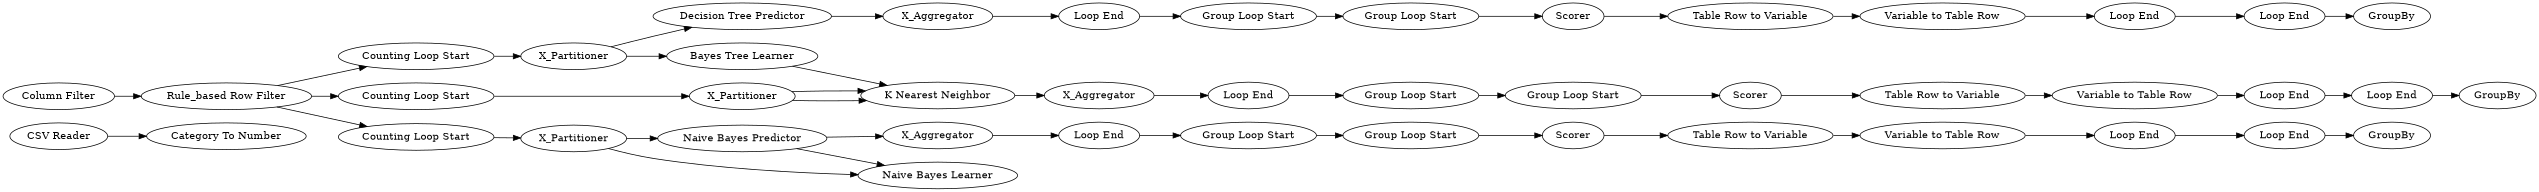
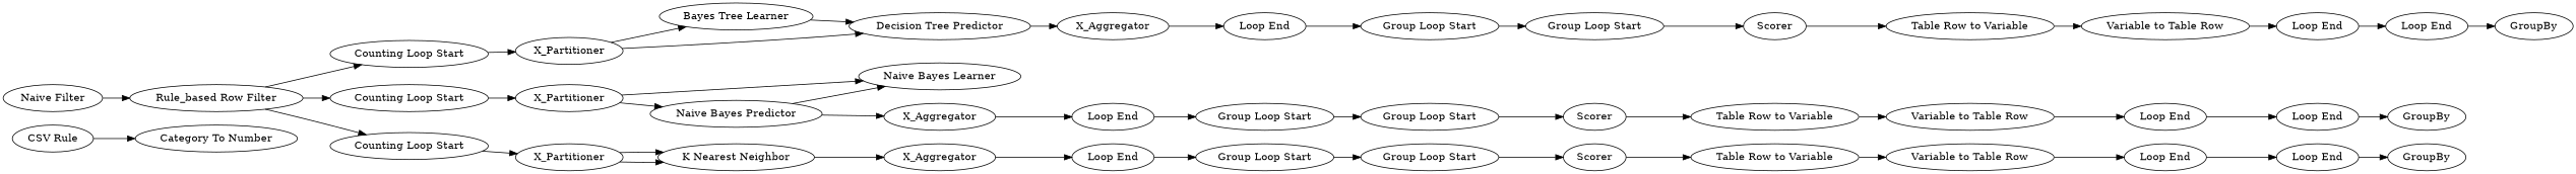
  digraph {
    rankdir=LR
-   n1 [label="CSV Reader"]
+   n1 [label="CSV Rule"]
    n2 [label="Category To Number"]
    n3 [label="Counting Loop Start"]
    n4 [label=X_Partitioner]
    n5 [label="Bayes Tree Learner"]
    n6 [label="Decision Tree Predictor"]
    n7 [label="Counting Loop Start"]
    n8 [label=X_Partitioner]
    n9 [label="Naive Bayes Learner"]
    n10 [label="Naive Bayes Predictor"]
    n11 [label="Counting Loop Start"]
    n12 [label=X_Partitioner]
    n13 [label="K Nearest Neighbor"]
    n14 [label=X_Aggregator]
    n15 [label=X_Aggregator]
    n16 [label=X_Aggregator]
    n17 [label="Loop End"]
    n18 [label="Loop End"]
    n19 [label="Loop End"]
    n20 [label="Group Loop Start"]
    n21 [label="Group Loop Start"]
    n22 [label="Group Loop Start"]
    n23 [label="Group Loop Start"]
    n24 [label="Group Loop Start"]
    n25 [label="Group Loop Start"]
    n26 [label=Scorer]
    n27 [label=Scorer]
    n28 [label=Scorer]
    n29 [label="Table Row to Variable"]
    n30 [label="Table Row to Variable"]
    n31 [label="Table Row to Variable"]
    n32 [label="Variable to Table Row"]
    n33 [label="Variable to Table Row"]
    n34 [label="Variable to Table Row"]
    n35 [label="Loop End"]
    n36 [label="Loop End"]
    n37 [label="Loop End"]
    n38 [label="Loop End"]
    n39 [label="Loop End"]
    n40 [label="Loop End"]
    n41 [label=GroupBy]
    n42 [label=GroupBy]
    n43 [label=GroupBy]
-   n44 [label="Column Filter"]
+   n44 [label="Naive Filter"]
    n45 [label="Rule_based Row Filter"]
    n1 -> n2
    n3 -> n4
    n4 -> n5
    n4 -> n6
-   n5 -> n13
+   n5 -> n6
    n6 -> n14
    n7 -> n8
    n8 -> n9
    n8 -> n10
    n10 -> n9
    n10 -> n15
    n11 -> n12
    n12 -> n13
    n12 -> n13
    n13 -> n16
    n14 -> n19
    n15 -> n18
    n16 -> n17
    n17 -> n22
    n18 -> n21
    n19 -> n20
    n20 -> n23
    n21 -> n24
    n22 -> n25
    n23 -> n26
    n24 -> n27
    n25 -> n28
    n26 -> n29
    n27 -> n30
    n28 -> n31
    n29 -> n32
    n30 -> n33
    n31 -> n34
    n32 -> n35
    n33 -> n36
    n34 -> n37
    n35 -> n40
    n36 -> n39
    n37 -> n38
    n38 -> n43
    n39 -> n42
    n40 -> n41
    n44 -> n45
    n45 -> n3
    n45 -> n7
    n45 -> n11
  }
